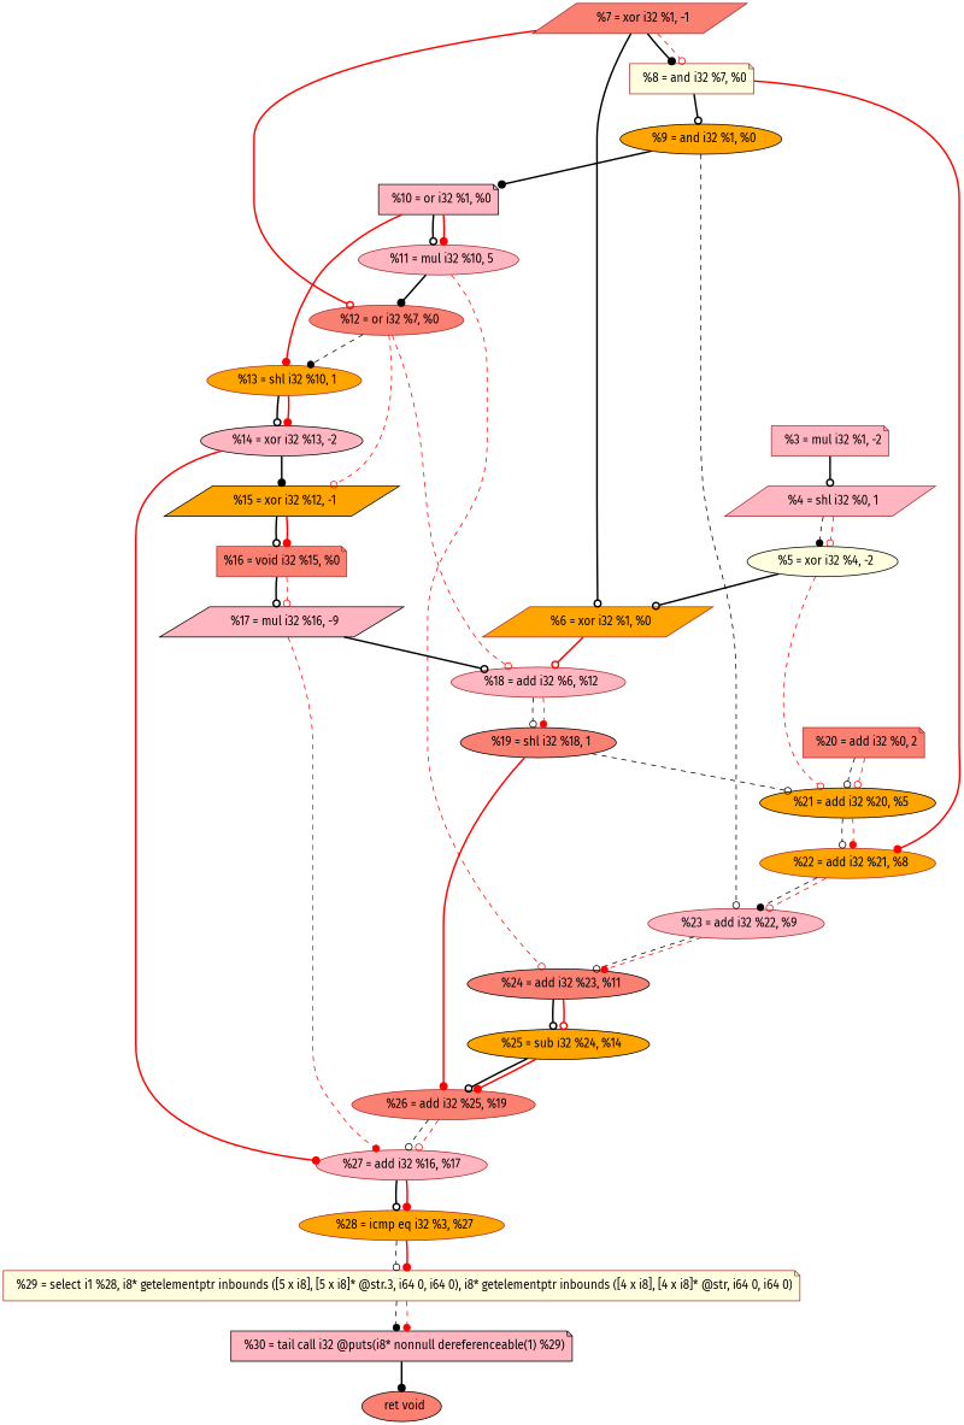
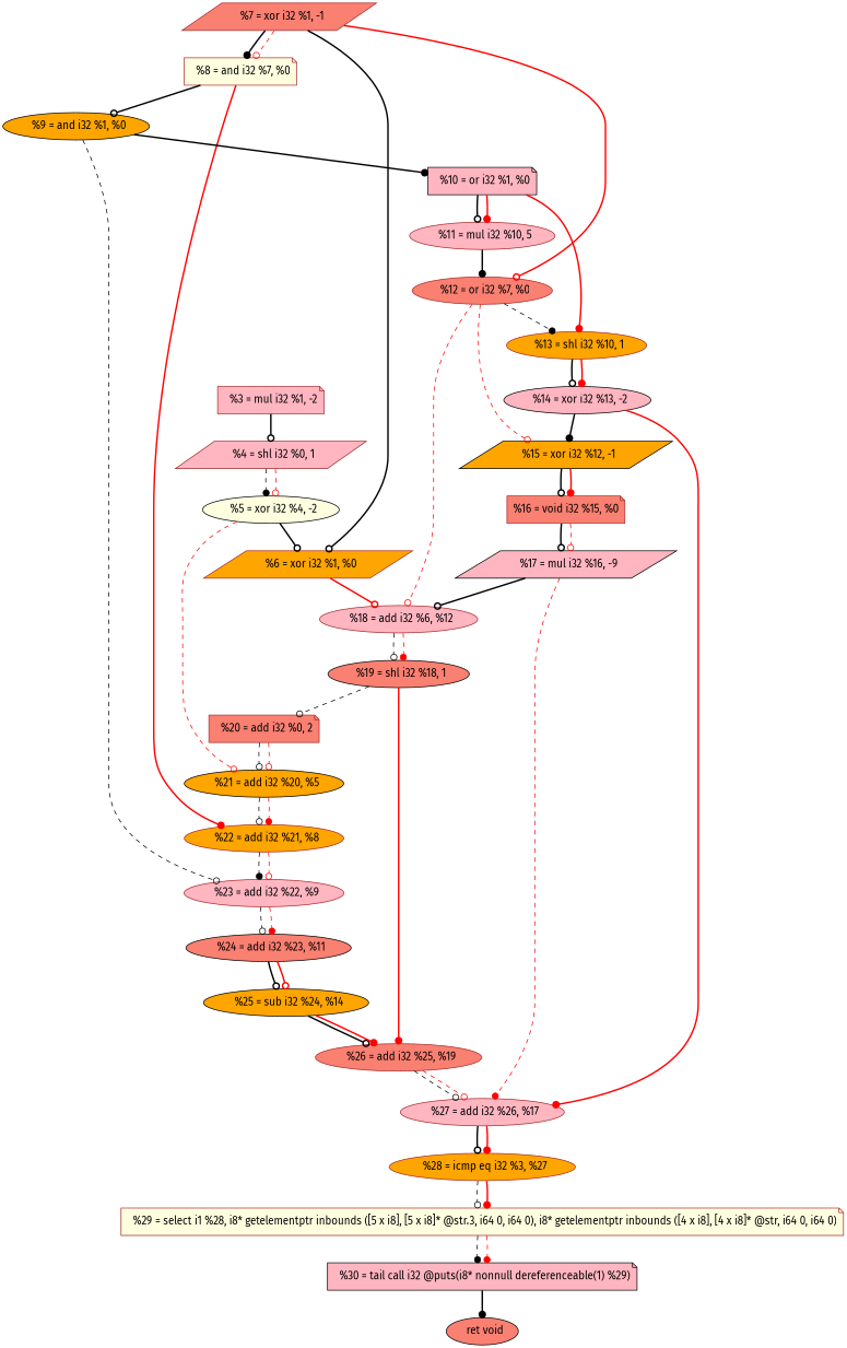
  digraph {
    fontname="Fira Sans"
    node [color=brown fillcolor=lightpink fontname="Fira Sans" shape=ellipse style=filled]
    edge [arrowhead=odot fontname="Fira Sans" style=bold]
    n1 [label="  %3 = mul i32 %1, -2" shape=note]
    n2 [label="  %4 = shl i32 %0, 1" shape=parallelogram]
    n3 [color=black fillcolor=lightyellow label="  %5 = xor i32 %4, -2"]
    n4 [fillcolor=orange label="  %28 = icmp eq i32 %3, %27"]
    n5 [fillcolor=lightyellow label="  %29 = select i1 %28, i8* getelementptr inbounds ([5 x i8], [5 x i8]* @str.3, i64 0, i64 0), i8* getelementptr inbounds ([4 x i8], [4 x i8]* @str, i64 0, i64 0)" shape=note]
    n6 [fillcolor=orange label="  %6 = xor i32 %1, %0" shape=parallelogram]
    n7 [color=black fillcolor=orange label="  %21 = add i32 %20, %5"]
    n8 [label="  %18 = add i32 %6, %12"]
    n9 [fillcolor=orange label="  %22 = add i32 %21, %8"]
    n10 [fillcolor=salmon label="  %7 = xor i32 %1, -1" shape=parallelogram]
    n11 [fillcolor=lightyellow label="  %8 = and i32 %7, %0" shape=note]
    n12 [fillcolor=salmon label="  %12 = or i32 %7, %0"]
    n13 [color=black fillcolor=salmon label="  %19 = shl i32 %18, 1"]
    n14 [color=black fillcolor=orange label="  %9 = and i32 %1, %0"]
    n15 [fillcolor=orange label="  %13 = shl i32 %10, 1"]
    n16 [color=black fillcolor=orange label="  %15 = xor i32 %12, -1" shape=parallelogram]
    n17 [color=black label="  %10 = or i32 %1, %0" shape=note]
    n18 [label="  %23 = add i32 %22, %9"]
    n19 [label="  %11 = mul i32 %10, 5"]
    n20 [color=black fillcolor=salmon label="  %24 = add i32 %23, %11"]
    n21 [color=black label="  %14 = xor i32 %13, -2"]
    n22 [color=black fillcolor=orange label="  %25 = sub i32 %24, %14"]
    n23 [fillcolor=salmon label="%16 = void i32 %15, %0" shape=note]
-   n24 [label="%27 = add i32 %16, %17"]
+   n24 [label="  %27 = add i32 %26, %17"]
    n25 [fillcolor=salmon label="  %26 = add i32 %25, %19"]
    n26 [color=black label="  %17 = mul i32 %16, -9" shape=parallelogram]
    n27 [fillcolor=salmon label="  %20 = add i32 %0, 2" shape=note]
    n28 [color=black label="  %30 = tail call i32 @puts(i8* nonnull dereferenceable(1) %29)" shape=note]
    n29 [color=black fillcolor=salmon label="  ret void"]
    n1 -> n2
    n2 -> n3 [arrowhead=dot style=dashed]
    n2 -> n3 [color=red style=dashed]
    n3 -> n6
    n3 -> n7 [color=red style=dashed]
    n4 -> n5 [style=dashed]
    n4 -> n5 [arrowhead=dot color=red]
    n5 -> n28 [arrowhead=dot style=dashed]
    n5 -> n28 [arrowhead=dot color=red style=dashed]
    n6 -> n8 [color=red]
    n7 -> n9 [style=dashed]
    n7 -> n9 [arrowhead=dot color=red style=dashed]
    n8 -> n13 [style=dashed]
    n8 -> n13 [arrowhead=dot color=red style=dashed]
    n9 -> n18 [arrowhead=dot style=dashed]
    n9 -> n18 [color=red style=dashed]
    n10 -> n6
    n10 -> n11 [arrowhead=dot]
    n10 -> n11 [color=red style=dashed]
    n10 -> n12 [color=red]
    n11 -> n9 [arrowhead=dot color=red]
    n11 -> n14
    n12 -> n8 [color=red style=dashed]
    n12 -> n15 [arrowhead=dot style=dashed]
    n12 -> n16 [color=red style=dashed]
    n13 -> n25 [arrowhead=dot color=red]
-   n13 -> n7 [style=dashed]
+   n13 -> n27 [style=dashed]
    n14 -> n17 [arrowhead=dot]
    n14 -> n18 [color=black style=dashed]
    n15 -> n21
    n15 -> n21 [arrowhead=dot color=red]
    n16 -> n23
    n16 -> n23 [arrowhead=dot color=red]
    n17 -> n15 [arrowhead=dot color=red]
    n17 -> n19
    n17 -> n19 [arrowhead=dot color=red]
    n18 -> n20 [style=dashed]
    n18 -> n20 [arrowhead=dot color=red style=dashed]
    n19 -> n12 [arrowhead=dot]
-   n19 -> n20 [color=red style=dashed]
    n20 -> n22
    n20 -> n22 [color=red]
    n21 -> n16 [arrowhead=dot]
    n21 -> n24 [arrowhead=dot color=red]
    n22 -> n25
    n22 -> n25 [arrowhead=dot color=red]
    n23 -> n26
    n23 -> n26 [color=red style=dashed]
    n24 -> n4
    n24 -> n4 [arrowhead=dot color=red]
    n25 -> n24 [style=dashed]
    n25 -> n24 [color=red style=dashed]
    n26 -> n8
    n26 -> n24 [arrowhead=dot color=red style=dashed]
    n27 -> n7 [style=dashed]
    n27 -> n7 [color=red style=dashed]
    n28 -> n29 [arrowhead=dot]
  }
